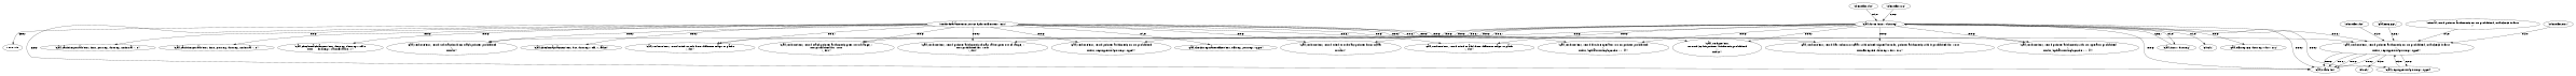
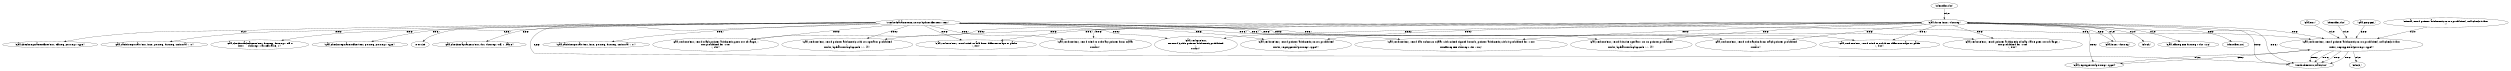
  digraph {
    n1 [label="(Call,verbose(env, \"R%d pointer arithmetic on %s prohibited, null-check it first\n\",\n\t\t\tdst, reg_type_str[ptr_reg->type]))"]
    n2 [label="(Call,reg_type_str[ptr_reg->type])"]
    n3 [label="(Block,)"]
-   n4 [label="(Call,static int)"]
+   n4 [label="(MethodReturn,static int)"]
    n5 [label="(MethodParameterIn,struct bpf_verifier_env *env)"]
    n6 [label="(Call,verbose(env, \"R%d tried to add from different maps or paths\n\", dst))"]
    n7 [label="(Call,verbose(env, \"R%d has unknown scalar with mixed signed bounds, pointer arithmetic with it prohibited for !root\n\",\n\t\t\t\toff_reg == dst_reg ? dst : src))"]
    n8 [label="(Call,sanitize_ptr_alu(env, insn, ptr_reg, dst_reg, smin_val < 0))"]
    n9 [label="(Call,sanitize_ptr_alu(env, insn, ptr_reg, dst_reg, smin_val < 0))"]
    n10 [label="(Call,check_stack_access(env, dst_reg, dst_reg->off +\n\t\t\t\t\t      dst_reg->var_off.value, 1))"]
    n11 [label="(Call,verbose(env, \"R%d stack pointer arithmetic goes out of range, \"\n\t\t\t\t\"prohibited for !root\n\", dst))"]
    n12 [label="(Call,verbose(env, \"R%d pointer arithmetic on %s prohibited\n\",\n\t\t\tdst, reg_type_str[ptr_reg->type]))"]
    n13 [label="(Call,check_map_access(env, dst, dst_reg->off, 1, false))"]
    n14 [label="(Call,verbose(env, \"R%d bitwise operator %s on pointer prohibited\n\",\n\t\t\tdst, bpf_alu_string[opcode >> 4]))"]
    n15 [label="(Call,verbose(env, \"R%d tried to sub from different maps or paths\n\", dst))"]
    n16 [label="(Call,verbose(env, \"R%d pointer arithmetic of map value goes out of range, \"\n\t\t\t\t\"prohibited for !root\n\", dst))"]
    n17 [label="(Call,check_reg_sane_offset(env, off_reg, ptr_reg->type))"]
    n18 [label="(Call,verbose(env, \"R%d pointer arithmetic with %s operator prohibited\n\",\n\t\t\tdst, bpf_alu_string[opcode >> 4]))"]
    n19 [label="(Call,verbose(env, \"R%d tried to subtract pointer from scalar\n\",\n\t\t\t\tdst))"]
    n20 [label="(Call,verbose(env,\n\t\t\t\"R%d 32-bit pointer arithmetic prohibited\n\",\n\t\t\tdst))"]
+   n21 [label="(Call,check_reg_sane_offset(env, ptr_reg, ptr_reg->type))"]
    n22 [label="(Call,verbose(env, \"R%d subtraction from stack pointer prohibited\n\",\n\t\t\t\tdst))"]
-   1000119
+   1000119 [label=1000139]
    n24 [label="(Call,dst = insn->dst_reg)"]
    n25 [label="(Call,insn->dst_reg)"]
    n26 [label="(Block,)"]
    n27 [label="(Call,off_reg == dst_reg ? dst : src)"]
    n28 [label="(Call,EACCES)"]
    n29 [label="(Identifier,dst)"]
    n30 [label="(Identifier,src)"]
    n31 [label="(Literal,\"R%d pointer arithmetic on %s prohibited, null-check it first\n\")"]
-   n32 [label="(Identifier,env)"]
+   n32 [label="(Call,env)"]
    n33 [label="(Identifier,dst)"]
    n1 -> n2 [label="CFG: "]
    n1 -> n3 [label="AST: "]
    n1 -> n4 [label="DDG: "]
    n1 -> n4 [label="DDG: "]
    n1 -> n4 [label="DDG: "]
    n1 -> n4 [label="DDG: "]
    n2 -> n1 [label="AST: "]
    n5 -> n1 [label="DDG: "]
    n5 -> n4 [label="CFG: "]
    n5 -> n6 [label="DDG: "]
    n5 -> n7 [label="DDG: "]
    n5 -> n8 [label="DDG: "]
    n5 -> n9 [label="DDG: "]
    n5 -> n10 [label="DDG: "]
    n5 -> n11 [label="DDG: "]
    n5 -> n12 [label="DDG: "]
-   n5 -> n13 [label="DDG: "]
+   n5 -> n13 [label="CFG: "]
    n5 -> n14 [label="DDG: "]
    n5 -> n15 [label="DDG: "]
    n5 -> n16 [label="DDG: "]
    n5 -> n17 [label="AST: "]
    n5 -> n18 [label="DDG: "]
    n5 -> n19 [label="DDG: "]
    n5 -> n20 [label="DDG: "]
+   n5 -> n21 [label="DDG: "]
    n5 -> n22 [label="DDG: "]
    n5 -> 1000119 [label="CFG: "]
    n24 -> n1 [label="DDG: "]
    n24 -> n2 [label="DDG: "]
    n24 -> n4 [label="DDG: "]
    n24 -> n4 [label="DDG: "]
    n24 -> n6 [label="DDG: "]
    n24 -> n7 [label="DDG: "]
    n24 -> n11 [label="DDG: "]
    n24 -> n12 [label="DDG: "]
    n24 -> n14 [label="DDG: "]
    n24 -> n15 [label="DDG: "]
    n24 -> n16 [label="DDG: "]
    n24 -> n18 [label="DDG: "]
    n24 -> n19 [label="DDG: "]
    n24 -> n20 [label="DDG: "]
    n24 -> n22 [label="DDG: "]
-   n24 -> n25 [label="AST: "]
+   n24 -> n25 [label="CFG: "]
    n24 -> n26 [label="AST: "]
-   n24 -> n27 [label="DDG: "]
-   n25 -> n24 [label="CFG: "]
+   n24 -> n27 [label="AST: "]
+   n25 -> n24 [label="AST: "]
    n28 -> n1 [label="CFG: "]
    n29 -> n24 [label="AST: "]
-   n30 -> n24 [label="CFG: "]
+   n24 -> n30 [label="CFG: "]
    n31 -> n1 [label="AST: "]
    n32 -> n1 [label="AST: "]
    n33 -> n1 [label="AST: "]
  }
